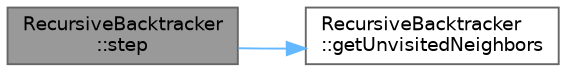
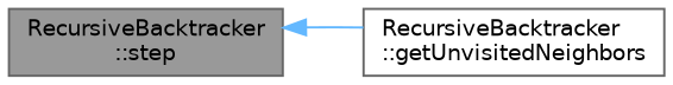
  digraph {
    rankdir=LR
    node [fontname=Helvetica fontsize=10 shape=box style=filled]
    n1 [color=gray40 fillcolor=grey60 fontcolor=black height=0.2 label="RecursiveBacktracker\l::step" width=0.4]
    n2 [color=grey40 fillcolor=white height=0.2 label="RecursiveBacktracker\l::getUnvisitedNeighbors" width=0.4]
-   n1 -> n2 [color=steelblue1 fontname=Helvetica fontsize=10 labelfontname=Helvetica labelfontsize=10 style=solid]
+   n2 -> n1 [color=steelblue1 fontname=Helvetica fontsize=10 labelfontname=Helvetica labelfontsize=10 style=solid]
  }
